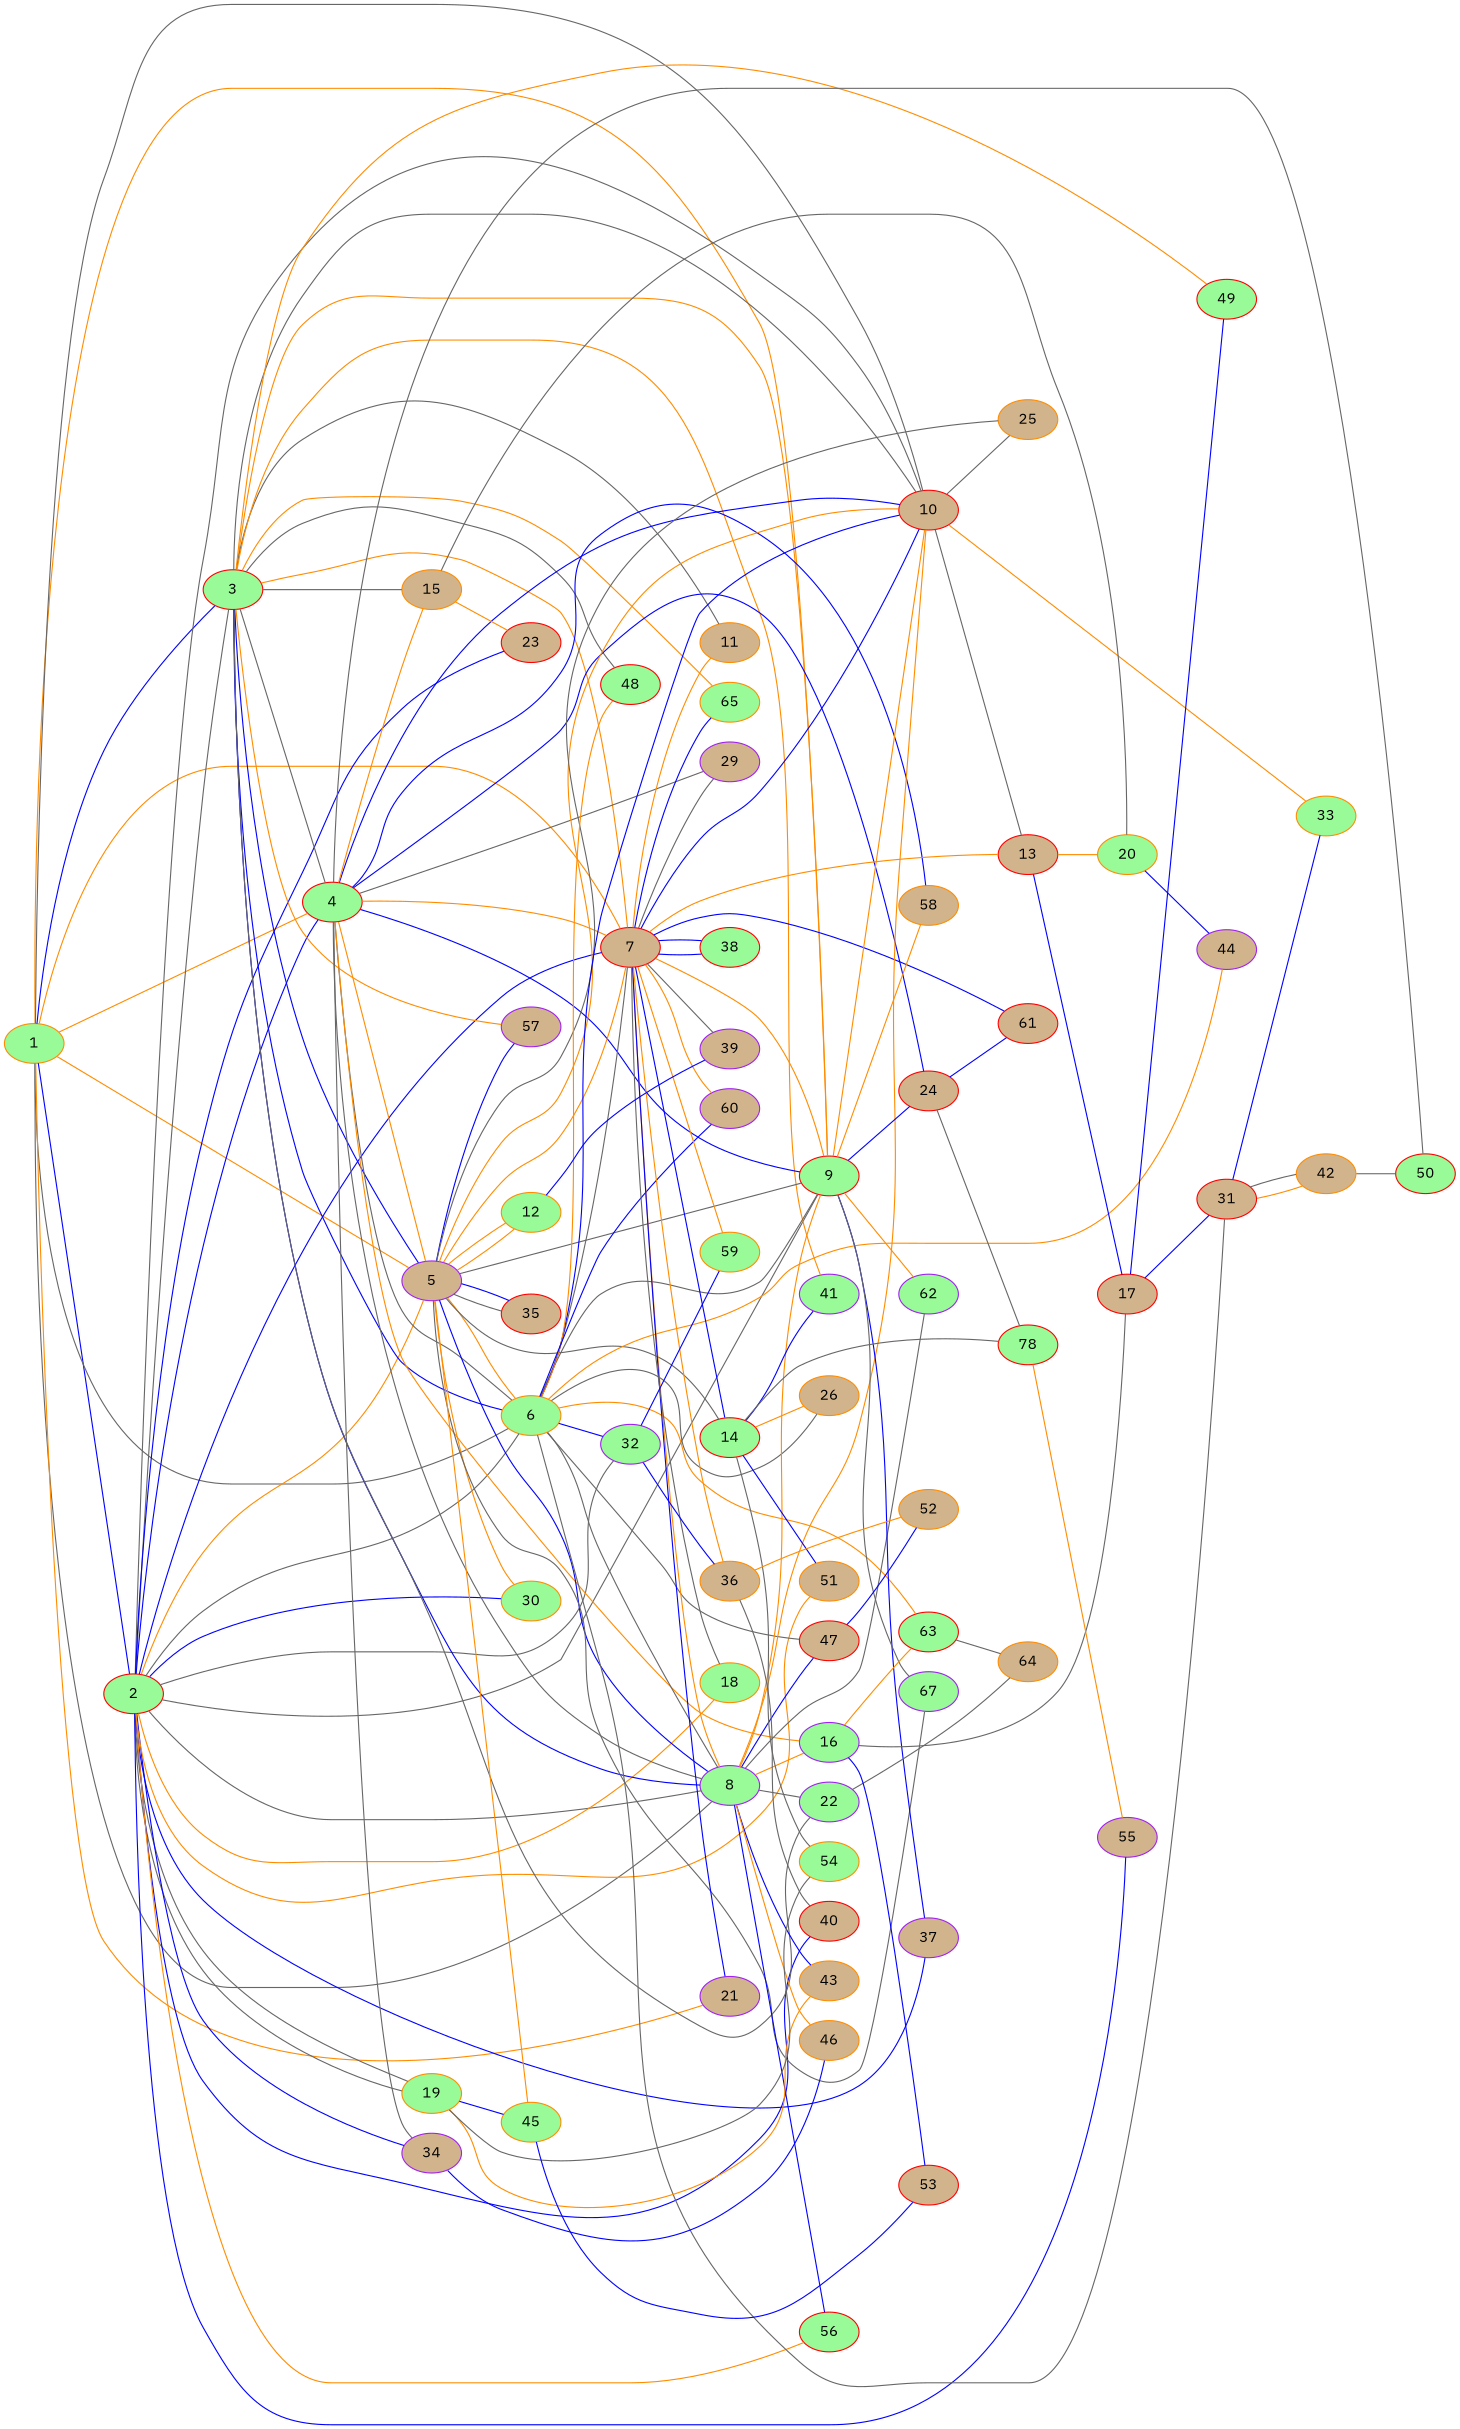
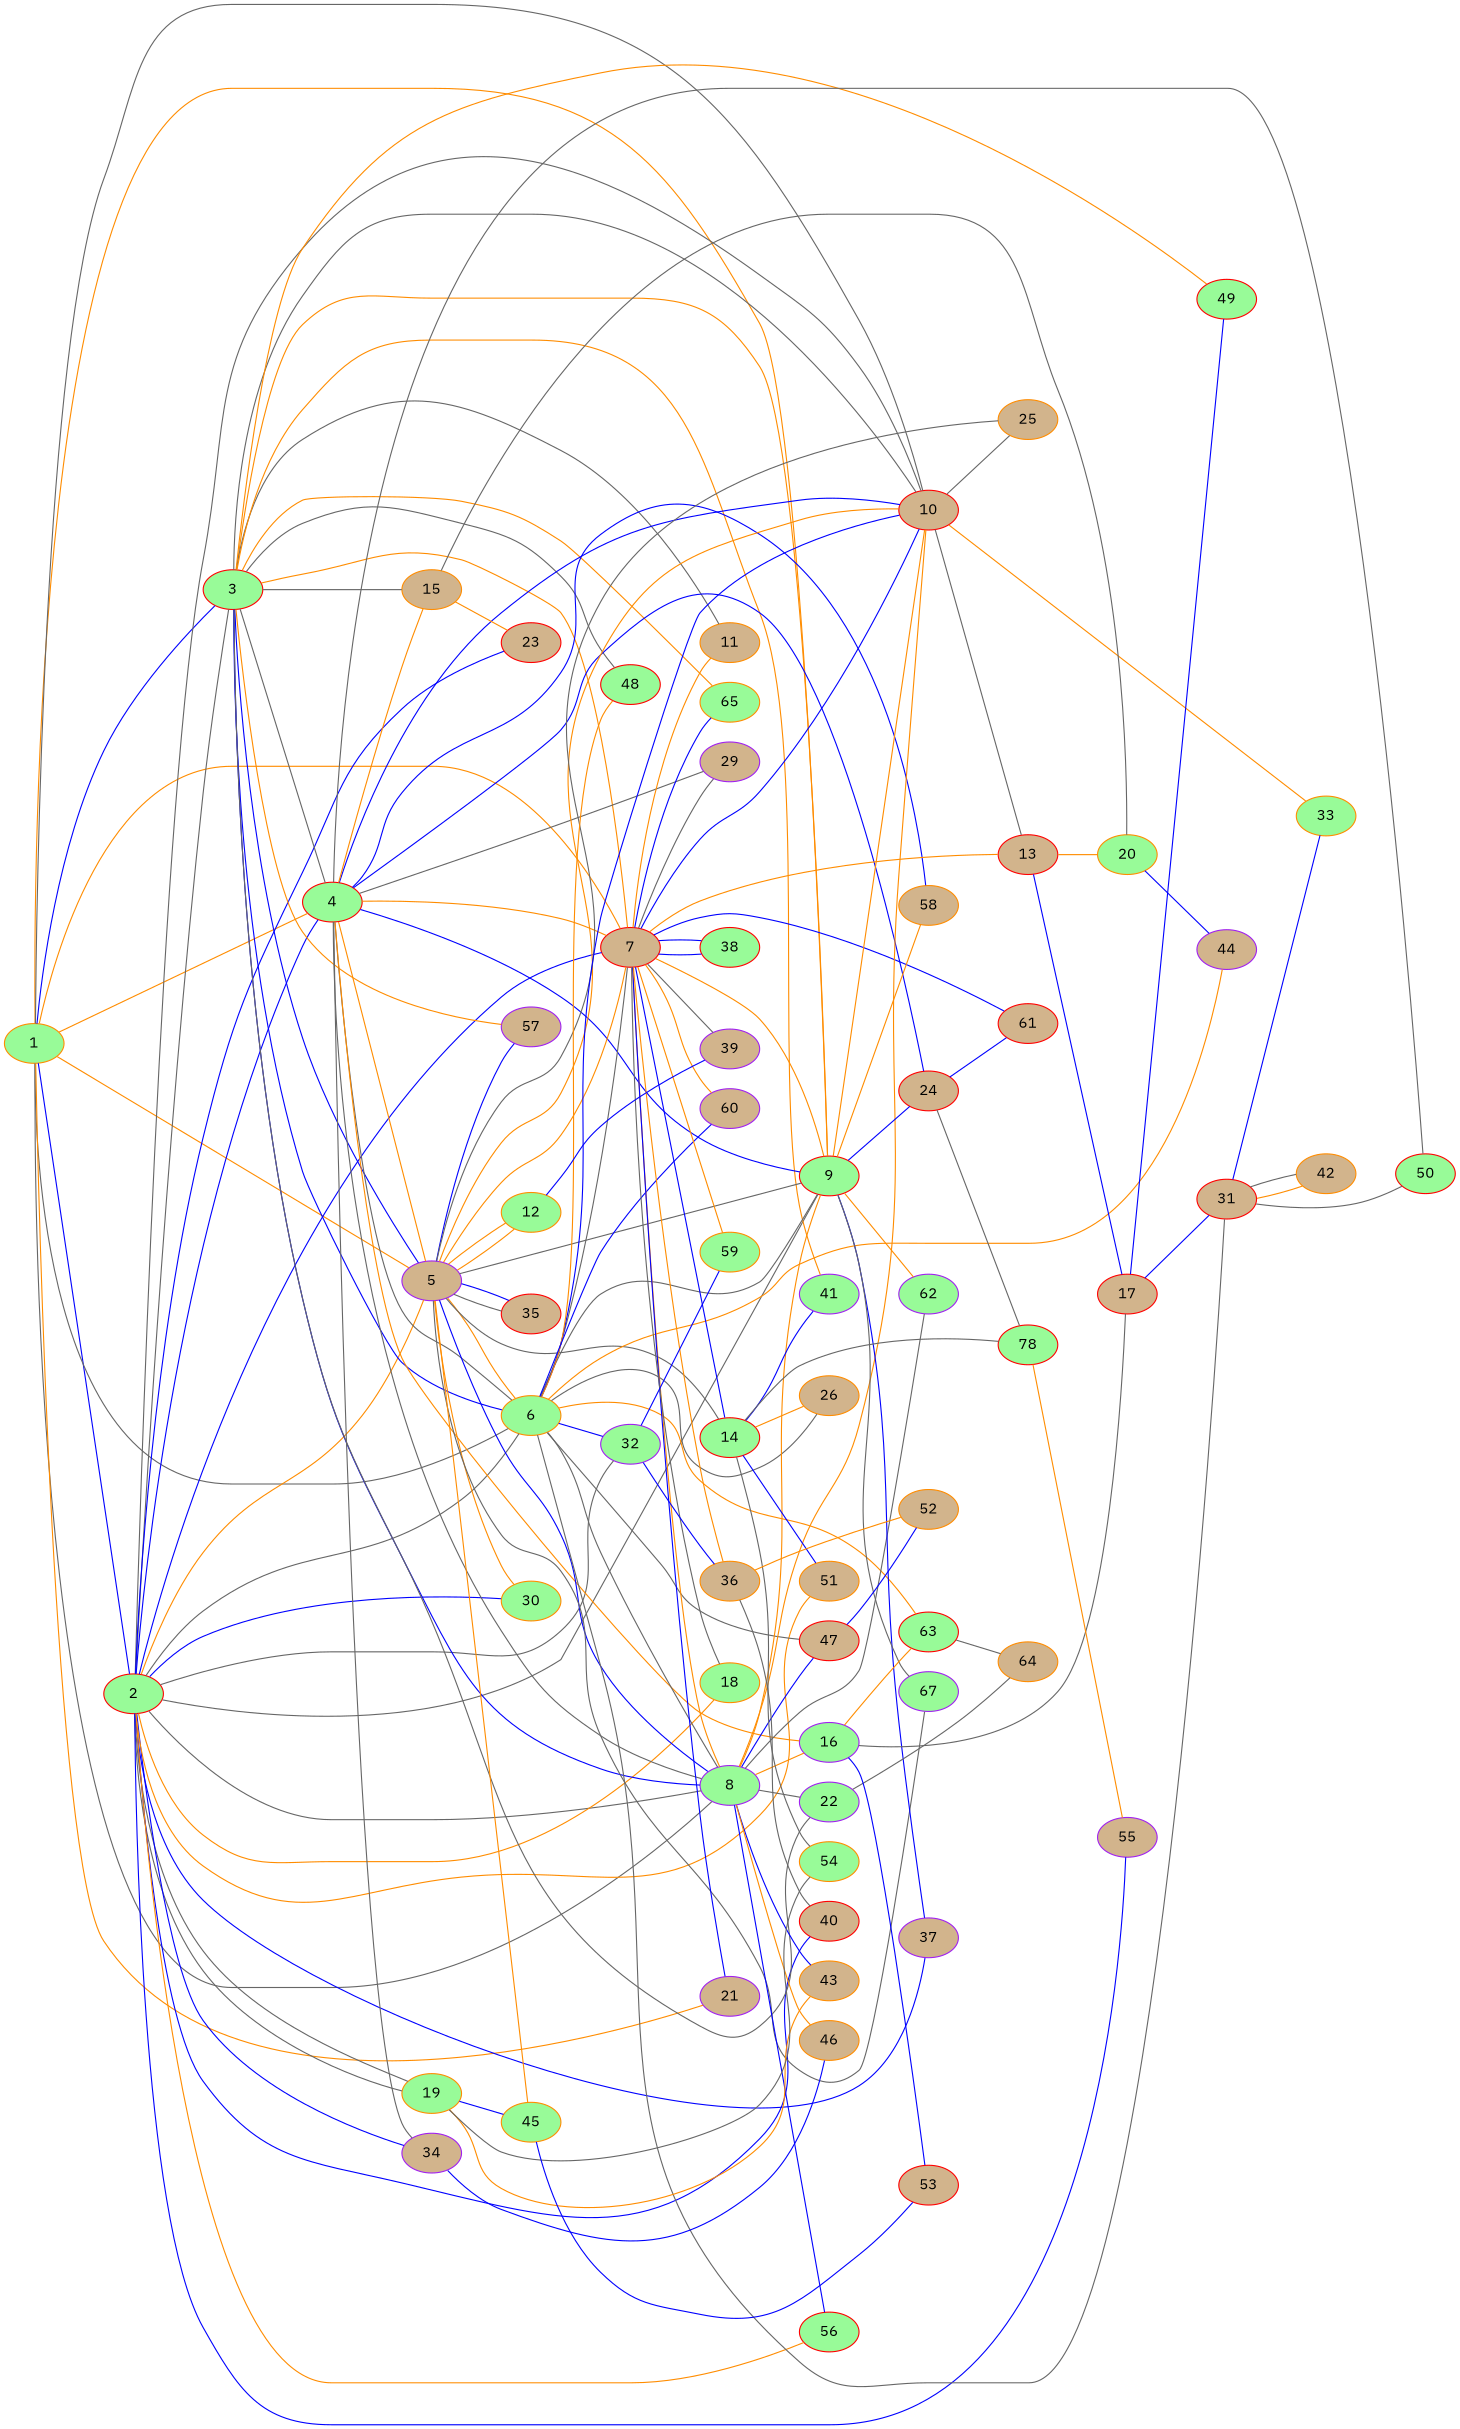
  graph {
    fontname="IBM Plex Sans"
    rankdir=LR
    node [color=darkorange fillcolor=tan fontname="IBM Plex Sans" style=filled]
    edge [color=darkorange fontname="IBM Plex Sans"]
    1 [fillcolor=palegreen]
    2 [color=red fillcolor=palegreen]
    3 [color=red fillcolor=palegreen]
    4 [color=red fillcolor=palegreen]
    5 [color=purple]
    6 [fillcolor=palegreen]
    7 [color=red]
    8 [color=purple fillcolor=palegreen]
    9 [color=red fillcolor=palegreen]
    10 [color=red]
    21 [color=purple]
    18 [fillcolor=palegreen]
    19 [fillcolor=palegreen]
    23 [color=red]
    30 [fillcolor=palegreen]
    32 [color=purple fillcolor=palegreen]
    34 [color=purple]
    37 [color=purple]
    40 [color=red]
    51
    55 [color=purple]
    56 [color=red fillcolor=palegreen]
    11
    15
    22 [color=purple fillcolor=palegreen]
    41 [color=purple fillcolor=palegreen]
    48 [color=red fillcolor=palegreen]
    49 [color=red fillcolor=palegreen]
    57 [color=purple]
    65 [fillcolor=palegreen]
    16 [color=purple fillcolor=palegreen]
    24 [color=red]
    29 [color=purple]
    50 [color=red fillcolor=palegreen]
    58
    12 [fillcolor=palegreen]
    14 [color=red fillcolor=palegreen]
    25
    n39 [color=purple fillcolor=palegreen label=67]
    35 [color=red]
    45 [fillcolor=palegreen]
    26
    31 [color=red]
    44 [color=purple]
    47 [color=red]
    60 [color=purple]
    63 [color=red fillcolor=palegreen]
    13 [color=red]
    36
    38 [color=red fillcolor=palegreen]
    39 [color=purple]
    59 [fillcolor=palegreen]
    61 [color=red]
    43
    46
    62 [color=purple fillcolor=palegreen]
    33 [fillcolor=palegreen]
    54 [fillcolor=palegreen]
    20 [fillcolor=palegreen]
    64
    17 [color=red]
    53 [color=red]
    n63 [color=red fillcolor=palegreen label=78]
    42
    52
    1 -- 2 [color=blue]
    1 -- 3 [color=blue]
    1 -- 4
    1 -- 5
    1 -- 6 [color=gray40]
    1 -- 7
    1 -- 8 [color=gray40]
    1 -- 9
    1 -- 10 [color=gray40]
    1 -- 21
    2 -- 3 [color=gray40]
    2 -- 4 [color=blue]
    2 -- 5
    2 -- 6 [color=gray40]
    2 -- 7 [color=blue]
    2 -- 8 [color=gray40]
    2 -- 9 [color=gray40]
    2 -- 10 [color=gray40]
    2 -- 18
    2 -- 19 [color=gray40]
    2 -- 19 [color=gray40]
    2 -- 23 [color=blue]
    2 -- 30 [color=blue]
    2 -- 32 [color=gray40]
    2 -- 34 [color=blue]
    2 -- 37 [color=blue]
    2 -- 40 [color=blue]
    2 -- 51
    2 -- 55 [color=blue]
    2 -- 56
    3 -- 4 [color=gray40]
    3 -- 5 [color=blue]
    3 -- 6 [color=blue]
    3 -- 7
    3 -- 8 [color=blue]
    3 -- 9
    3 -- 10 [color=gray40]
    3 -- 11 [color=gray40]
    3 -- 15 [color=gray40]
    3 -- 22 [color=gray40]
    3 -- 41
    3 -- 48 [color=gray40]
    3 -- 49
    3 -- 57
    3 -- 65
    4 -- 5
    4 -- 6 [color=gray40]
    4 -- 7
    4 -- 8 [color=gray40]
    4 -- 9 [color=blue]
    4 -- 10 [color=blue]
    4 -- 34 [color=gray40]
    4 -- 15
    4 -- 16
    4 -- 24 [color=blue]
    4 -- 29 [color=gray40]
    4 -- 50 [color=gray40]
    4 -- 58 [color=blue]
    5 -- 6
    5 -- 7
    5 -- 8 [color=blue]
    5 -- 9 [color=gray40]
    5 -- 10
    5 -- 30
    5 -- 57 [color=blue]
    5 -- 12
    5 -- 12
    5 -- 14 [color=gray40]
    5 -- 25 [color=gray40]
    5 -- n39 [color=gray40]
    5 -- 35 [color=gray40]
    5 -- 35 [color=blue]
    5 -- 45
    6 -- 7 [color=gray40]
    6 -- 8 [color=gray40]
    6 -- 9 [color=gray40]
    6 -- 10 [color=blue]
    6 -- 32 [color=blue]
    6 -- 48
    6 -- 26 [color=gray40]
    6 -- 31 [color=gray40]
    6 -- 44
    6 -- 47 [color=gray40]
    6 -- 60 [color=blue]
    6 -- 63
    7 -- 8
    7 -- 9
    7 -- 10 [color=blue]
    7 -- 21 [color=blue]
    7 -- 18 [color=gray40]
    7 -- 11
    7 -- 65 [color=blue]
    7 -- 29 [color=gray40]
    7 -- 14 [color=blue]
    7 -- 60
    7 -- 13
    7 -- 36
    7 -- 38 [color=blue]
    7 -- 38 [color=blue]
    7 -- 39 [color=gray40]
    7 -- 59
    7 -- 61 [color=blue]
    8 -- 9
    8 -- 10
    8 -- 56 [color=blue]
    8 -- 22 [color=gray40]
    8 -- 16
    8 -- 47 [color=blue]
    8 -- 43 [color=blue]
    8 -- 46
    8 -- 62 [color=gray40]
    9 -- 10
    9 -- 37 [color=blue]
    9 -- 24 [color=blue]
    9 -- 58
    9 -- n39 [color=gray40]
    9 -- 62
    10 -- 25 [color=gray40]
    10 -- 13 [color=gray40]
    10 -- 33
    19 -- 45 [color=blue]
    19 -- 43
    19 -- 54 [color=gray40]
    32 -- 36 [color=blue]
    32 -- 59 [color=blue]
    34 -- 46 [color=blue]
    15 -- 23
    15 -- 20 [color=gray40]
    22 -- 64 [color=gray40]
    16 -- 63
    16 -- 17 [color=gray40]
    16 -- 53 [color=blue]
    24 -- 61 [color=blue]
    24 -- n63 [color=gray40]
    12 -- 39 [color=blue]
    14 -- 51 [color=blue]
    14 -- 41 [color=blue]
    14 -- 26
    14 -- 54 [color=gray40]
    14 -- n63 [color=gray40]
    45 -- 53 [color=blue]
    31 -- 33 [color=blue]
    31 -- 42
    31 -- 42 [color=gray40]
    47 -- 52 [color=blue]
    63 -- 64 [color=gray40]
    13 -- 20
    13 -- 17 [color=blue]
    36 -- 40 [color=gray40]
    36 -- 52
    20 -- 44 [color=blue]
    17 -- 49 [color=blue]
    17 -- 31 [color=blue]
    n63 -- 55
-   42 -- 50 [color=gray40]
+   31 -- 50 [color=gray40]
  }
